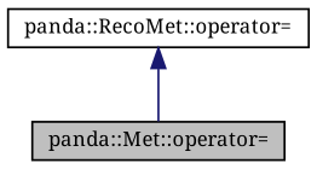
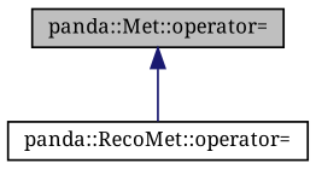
  digraph {
    rankdir=TB
    fontname="Noto Serif"
    node [color=black fontname="Noto Serif" fontsize=10 shape=record style=filled]
    n1 [fillcolor=grey75 fontcolor=black height=0.2 label="panda::Met::operator=" width=0.4]
    n2 [fillcolor=white height=0.2 label="panda::RecoMet::operator=" width=0.4]
-   n2 -> n1 [color=midnightblue dir=back fontname="Noto Serif" fontsize=10 labelfontname=Helvetica labelfontsize=10 style=solid]
+   n1 -> n2 [color=midnightblue dir=back fontname="Noto Serif" fontsize=10 labelfontname=Helvetica labelfontsize=10 style=solid]
  }
